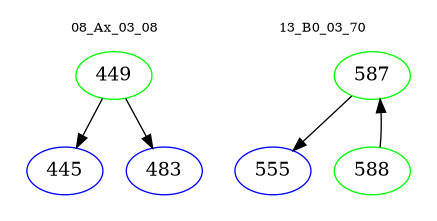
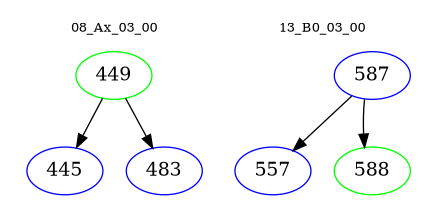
  digraph {
    node [color=blue]
    edge [color=black]
    n1 [color=green label=449]
    n2 [label=445]
    n3 [label=483]
-   n4 [color=green label=587]
-   n5 [label=555]
+   n4 [label=587]
+   n5 [label=557]
    n6 [color=green label=588]
    subgraph cluster_1 {
      color=white
      fontsize=10
-     label="08_Ax_03_08"
+     label="08_Ax_03_00"
      n1
      n2
      n3
    }
    subgraph cluster_2 {
      color=white
      fontsize=10
-     label="13_B0_03_70"
+     label="13_B0_03_00"
      n4
      n5
      n6
    }
    n1 -> n2
    n1 -> n3
    n4 -> n5
-   n6 -> n4
+   n4 -> n6
  }
